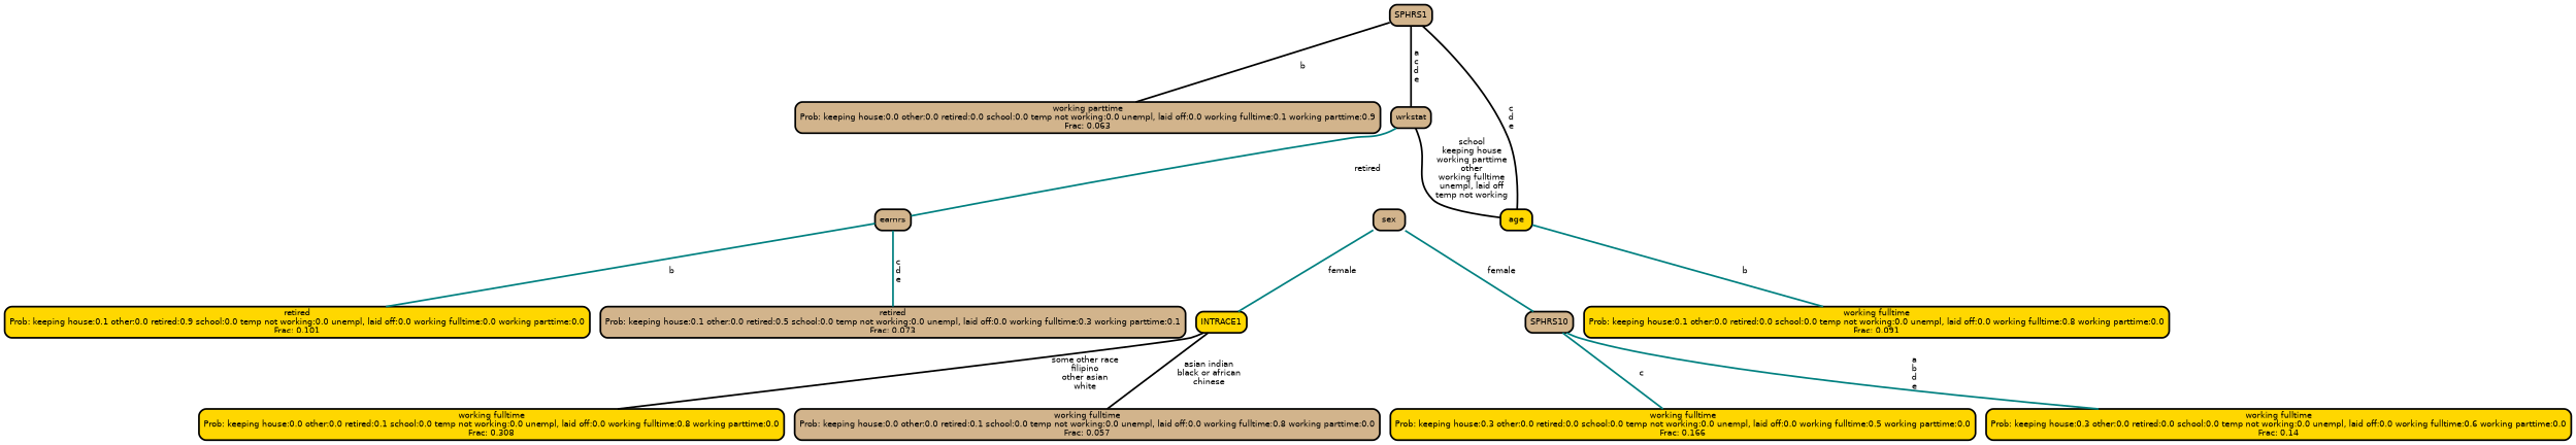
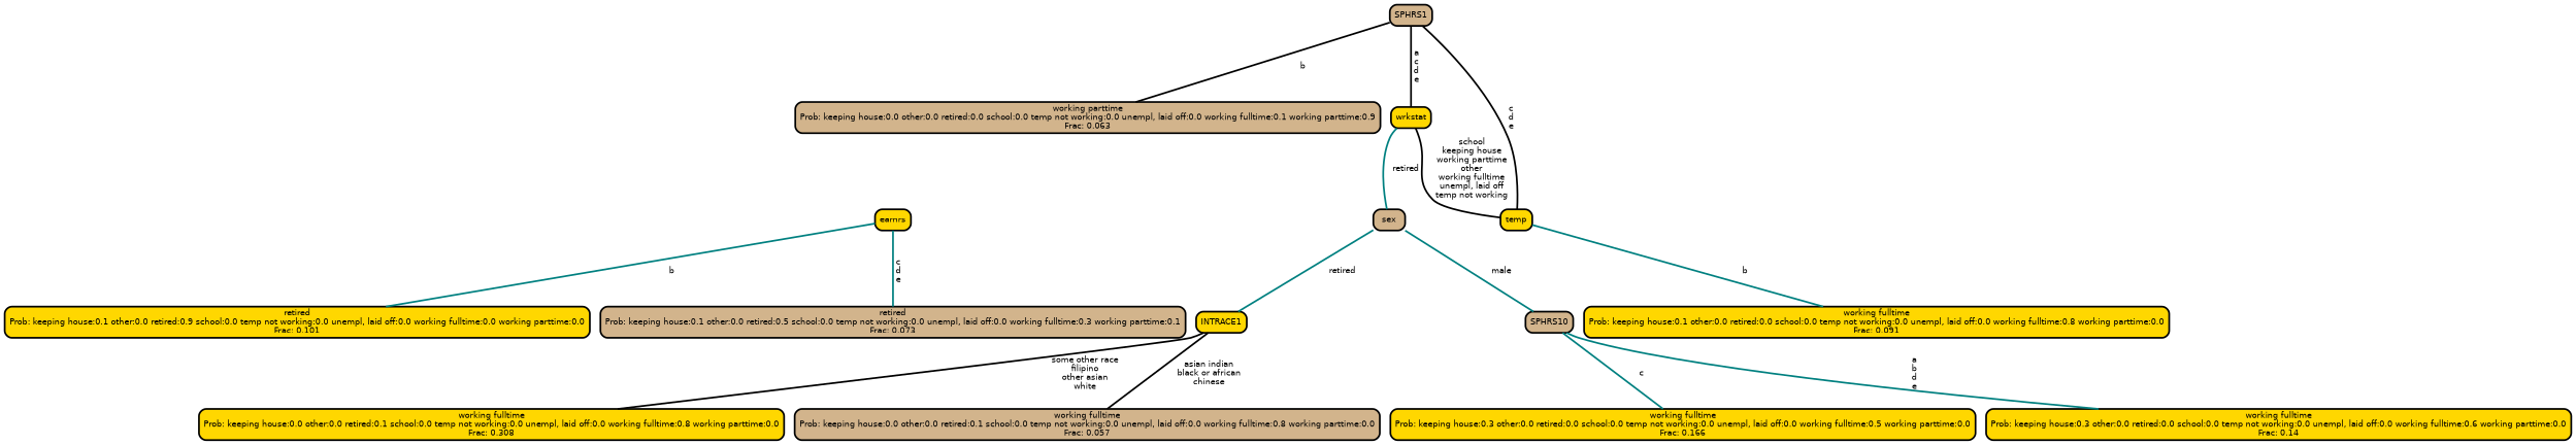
  graph {
    ranksep="0 equally"
    splines=straight
    node [color=black fillcolor=gold fontcolor=black fontname=helvetica penwidth=3 shape=box style="filled, rounded"]
    edge [color=teal fontname=helvetica penwidth=3]
    n1 [fillcolor=tan label="working parttime\nProb: keeping house:0.0 other:0.0 retired:0.0 school:0.0 temp not working:0.0 unempl, laid off:0.0 working fulltime:0.1 working parttime:0.9\nFrac: 0.063"]
    n2 [fillcolor=tan label=SPHRS1]
-   n3 [fillcolor=tan label=wrkstat]
-   n4 [label=age]
-   n5 [fillcolor=tan label=earnrs]
+   n3 [label=wrkstat]
+   n4 [label=temp]
+   n5 [label=earnrs]
    n6 [label="working fulltime\nProb: keeping house:0.1 other:0.0 retired:0.0 school:0.0 temp not working:0.0 unempl, laid off:0.0 working fulltime:0.8 working parttime:0.0\nFrac: 0.091"]
    n7 [fillcolor=tan label=sex]
    n8 [label=INTRACE1]
    n9 [fillcolor=tan label=SPHRS10]
    n10 [label="working fulltime\nProb: keeping house:0.0 other:0.0 retired:0.1 school:0.0 temp not working:0.0 unempl, laid off:0.0 working fulltime:0.8 working parttime:0.0\nFrac: 0.308"]
    n11 [fillcolor=tan label="working fulltime\nProb: keeping house:0.0 other:0.0 retired:0.1 school:0.0 temp not working:0.0 unempl, laid off:0.0 working fulltime:0.8 working parttime:0.0\nFrac: 0.057"]
    n12 [label="working fulltime\nProb: keeping house:0.3 other:0.0 retired:0.0 school:0.0 temp not working:0.0 unempl, laid off:0.0 working fulltime:0.5 working parttime:0.0\nFrac: 0.166"]
    n13 [label="working fulltime\nProb: keeping house:0.3 other:0.0 retired:0.0 school:0.0 temp not working:0.0 unempl, laid off:0.0 working fulltime:0.6 working parttime:0.0\nFrac: 0.14"]
    n14 [label="retired\nProb: keeping house:0.1 other:0.0 retired:0.9 school:0.0 temp not working:0.0 unempl, laid off:0.0 working fulltime:0.0 working parttime:0.0\nFrac: 0.101"]
    n15 [fillcolor=tan label="retired\nProb: keeping house:0.1 other:0.0 retired:0.5 school:0.0 temp not working:0.0 unempl, laid off:0.0 working fulltime:0.3 working parttime:0.1\nFrac: 0.073"]
    subgraph sub_1 {
      rank=same
    }
    n2 -- n1 [color=black label=" b"]
    n2 -- n3 [color=black label=" a\n c\n d\n e"]
    n3 -- n4 [color=black label=" school\n keeping house\n working parttime\n other\n working fulltime\n unempl, laid off\n temp not working"]
-   n3 -- n5 [label=" retired"]
+   n3 -- n7 [label=" retired"]
    n4 -- n2 [color=black label=" c\n d\n e"]
    n4 -- n6 [label=" b"]
    n5 -- n14 [label=" b"]
    n5 -- n15 [label=" c\n d\n e"]
-   n7 -- n8 [label=" female"]
-   n7 -- n9 [label=" female"]
+   n7 -- n8 [label=" retired"]
+   n7 -- n9 [label=" male"]
    n8 -- n10 [color=black label=" some other race\n filipino\n other asian\n white"]
    n8 -- n11 [color=black label=" asian indian\n black or african\n chinese"]
    n9 -- n12 [label=" c"]
    n9 -- n13 [label=" a\n b\n d\n e"]
  }
